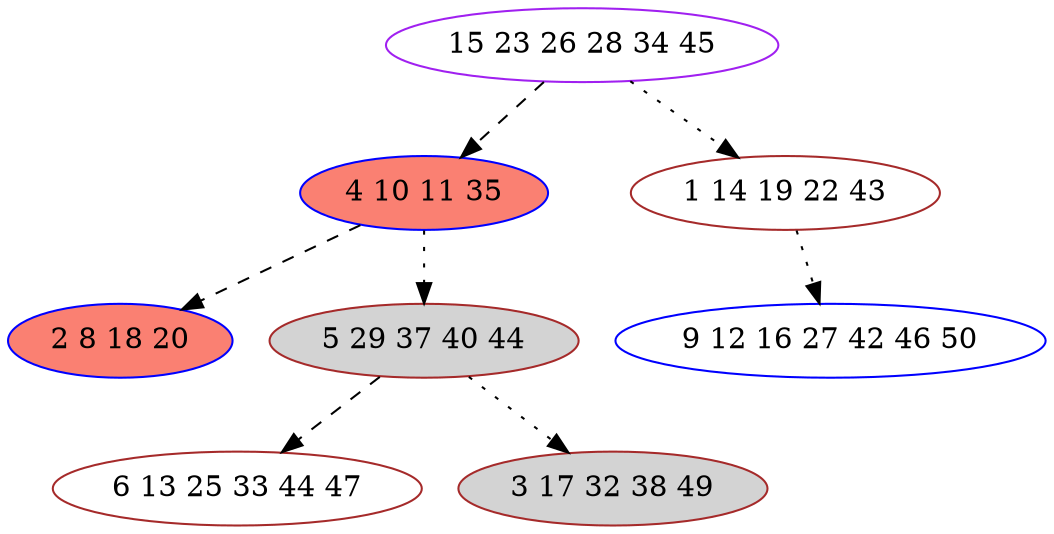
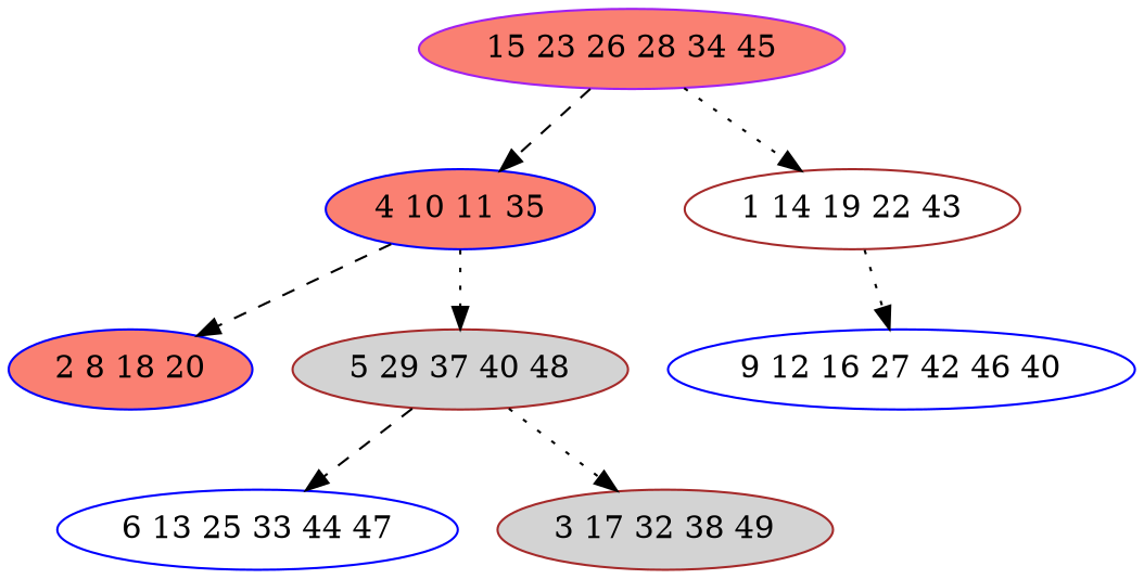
  digraph {
    node [color=blue fillcolor=white style=filled]
    edge [style=dotted]
-   n1 [color=purple label="15 23 26 28 34 45"]
+   n1 [color=purple fillcolor=salmon label="15 23 26 28 34 45"]
    n2 [fillcolor=salmon label="4 10 11 35"]
    n3 [color=brown label="1 14 19 22 43"]
    n4 [fillcolor=salmon label="2 8 18 20"]
-   n5 [color=brown fillcolor=lightgrey label="5 29 37 40 44"]
-   n6 [label="9 12 16 27 42 46 50"]
-   n7 [color=brown label="6 13 25 33 44 47"]
+   n5 [color=brown fillcolor=lightgrey label="5 29 37 40 48"]
+   n6 [label="9 12 16 27 42 46 40"]
+   n7 [label="6 13 25 33 44 47"]
    n8 [color=brown fillcolor=lightgrey label="3 17 32 38 49"]
    n1 -> n2 [style=dashed]
    n1 -> n3
    n2 -> n4 [style=dashed]
    n2 -> n5
    n3 -> n6
    n5 -> n7 [style=dashed]
    n5 -> n8
  }
